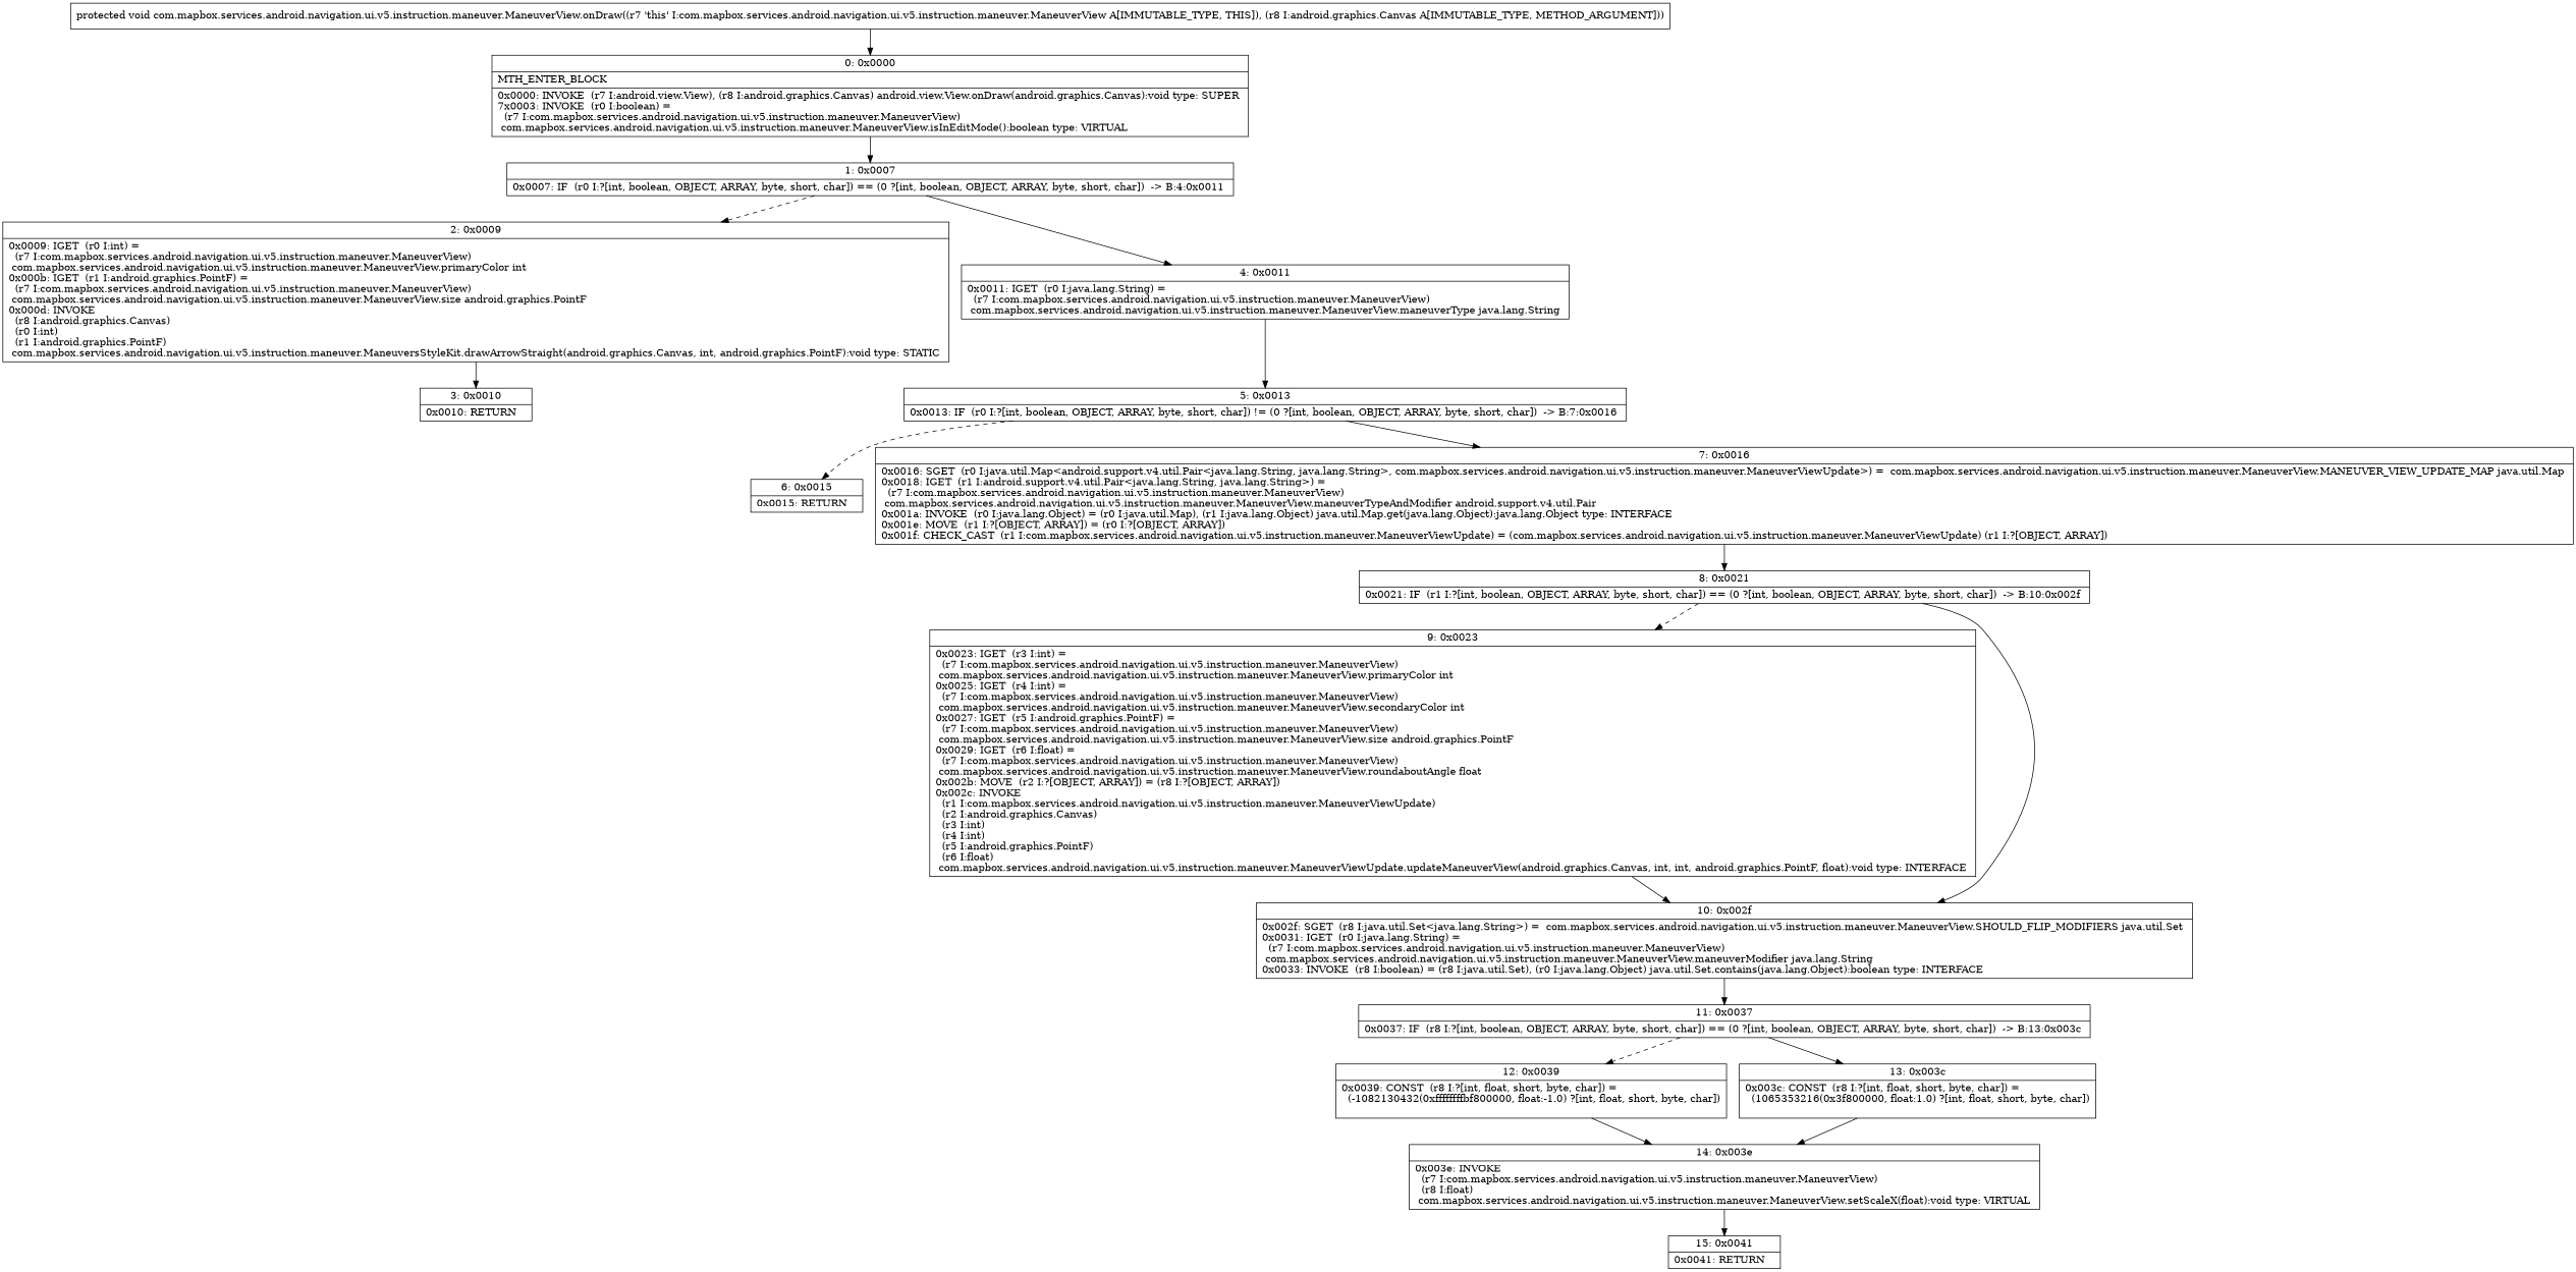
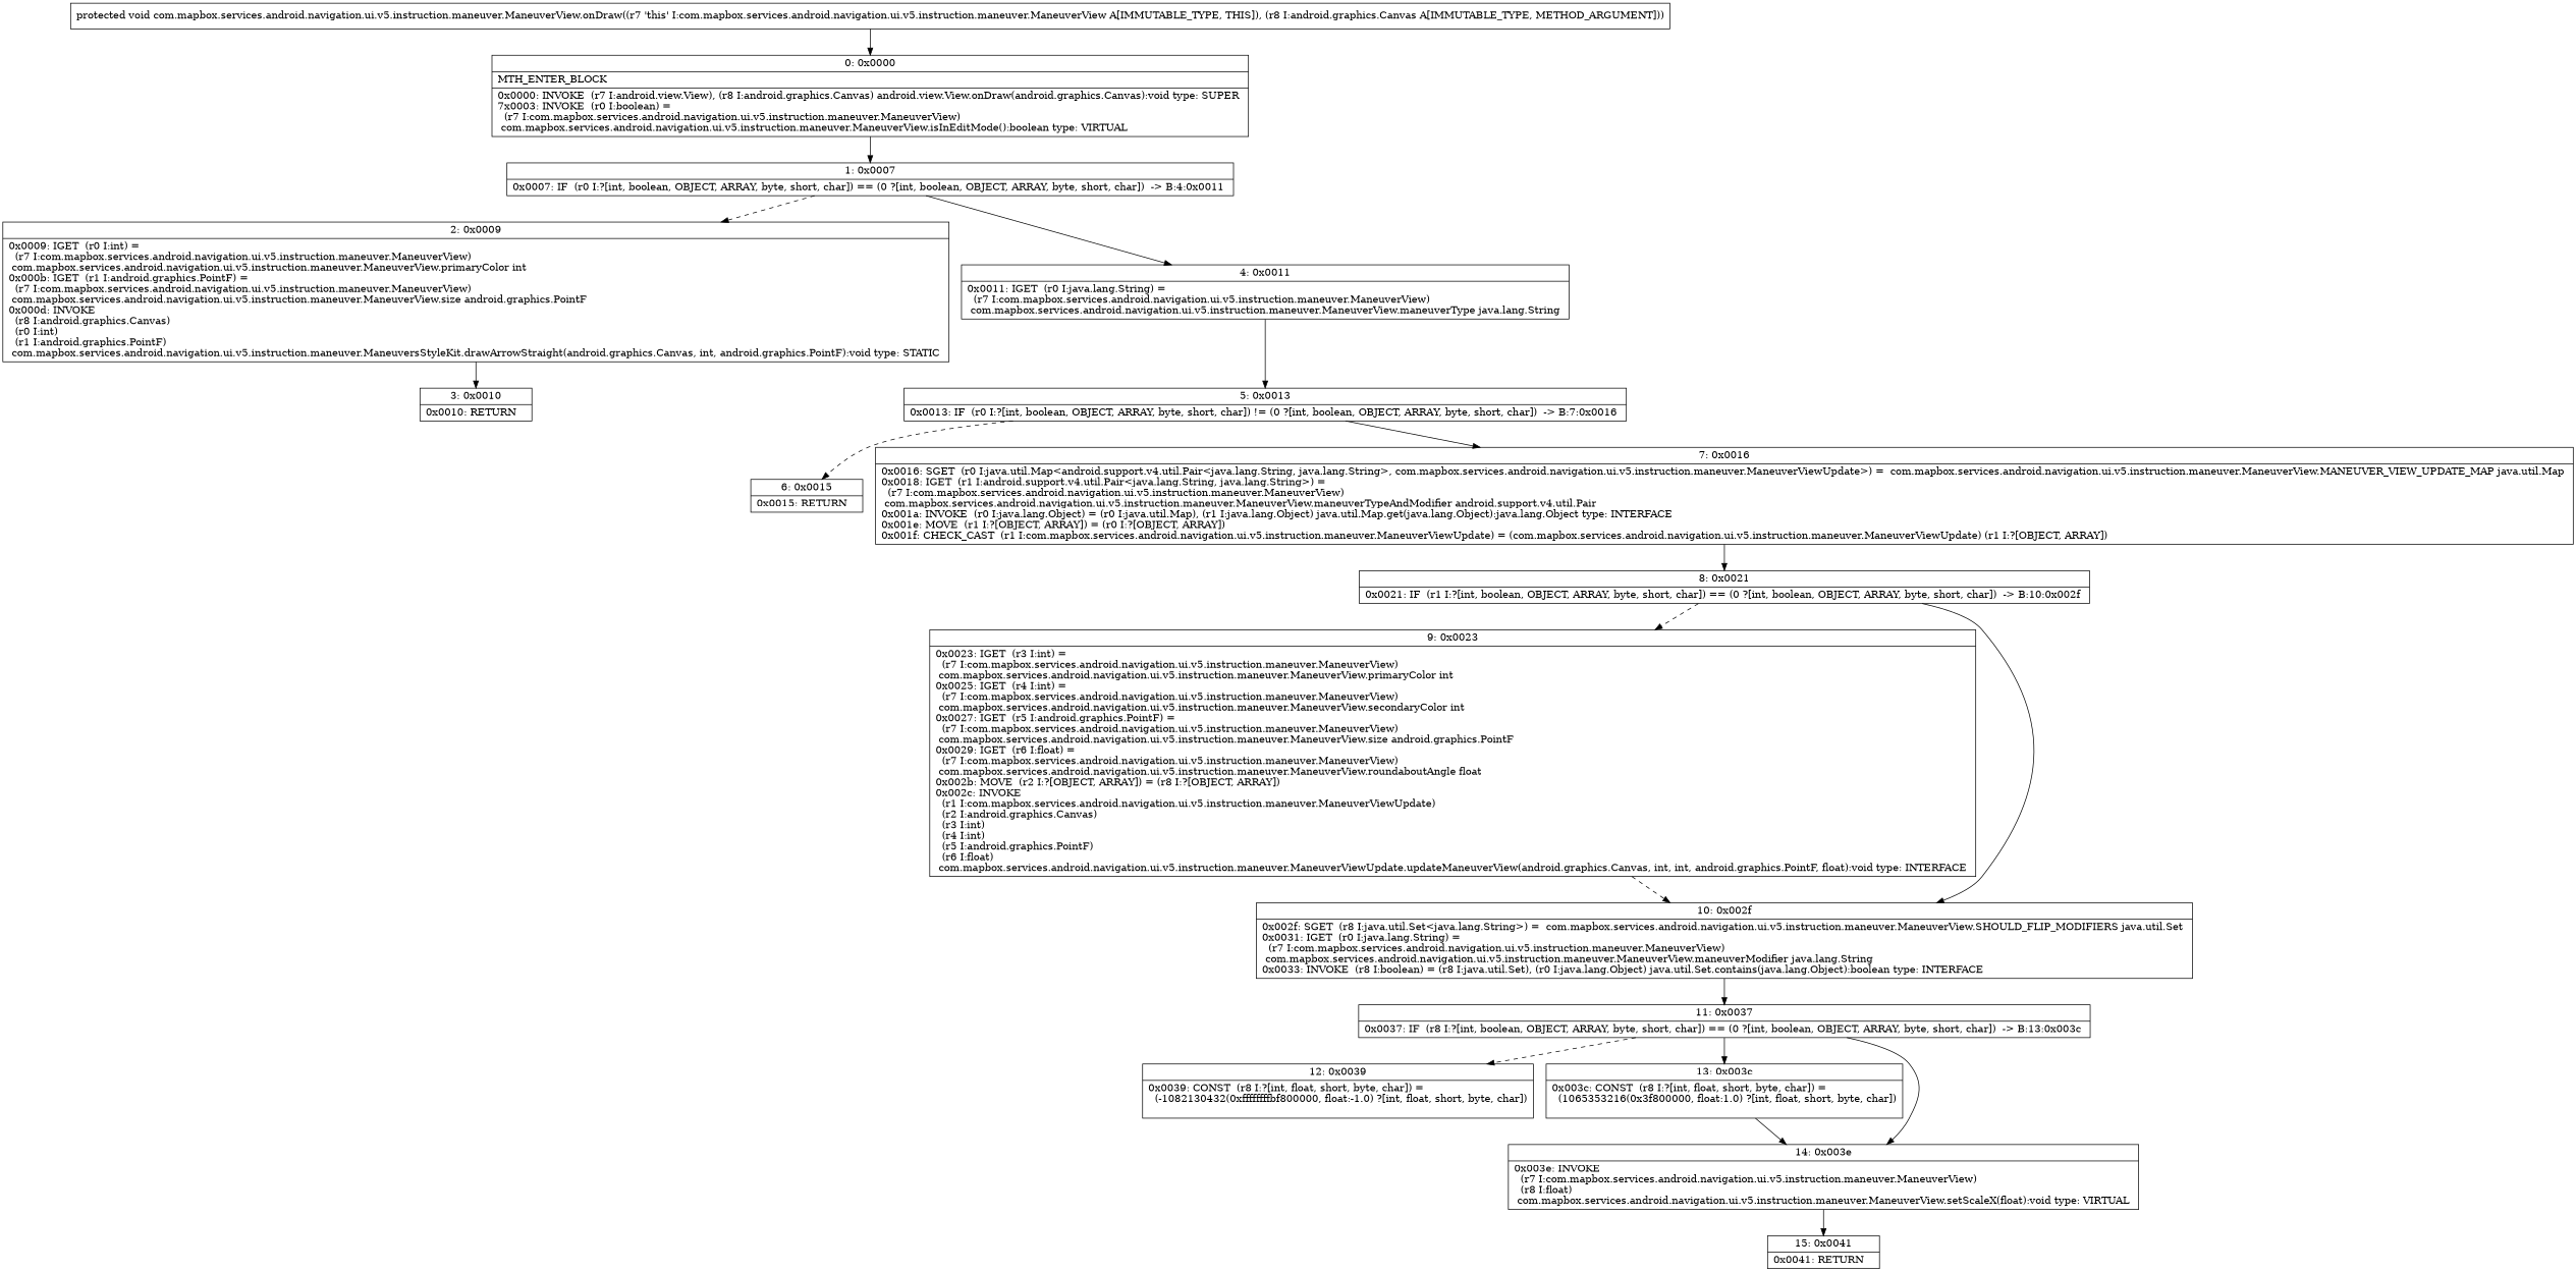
  digraph {
    node [shape=record]
    n1 [label="{0\:\ 0x0000|MTH_ENTER_BLOCK\l|0x0000: INVOKE  (r7 I:android.view.View), (r8 I:android.graphics.Canvas) android.view.View.onDraw(android.graphics.Canvas):void type: SUPER \l7x0003: INVOKE  (r0 I:boolean) = \l  (r7 I:com.mapbox.services.android.navigation.ui.v5.instruction.maneuver.ManeuverView)\l com.mapbox.services.android.navigation.ui.v5.instruction.maneuver.ManeuverView.isInEditMode():boolean type: VIRTUAL \l}"]
    n2 [label="{1\:\ 0x0007|0x0007: IF  (r0 I:?[int, boolean, OBJECT, ARRAY, byte, short, char]) == (0 ?[int, boolean, OBJECT, ARRAY, byte, short, char])  \-\> B:4:0x0011 \l}"]
    n3 [label="{2\:\ 0x0009|0x0009: IGET  (r0 I:int) = \l  (r7 I:com.mapbox.services.android.navigation.ui.v5.instruction.maneuver.ManeuverView)\l com.mapbox.services.android.navigation.ui.v5.instruction.maneuver.ManeuverView.primaryColor int \l0x000b: IGET  (r1 I:android.graphics.PointF) = \l  (r7 I:com.mapbox.services.android.navigation.ui.v5.instruction.maneuver.ManeuverView)\l com.mapbox.services.android.navigation.ui.v5.instruction.maneuver.ManeuverView.size android.graphics.PointF \l0x000d: INVOKE  \l  (r8 I:android.graphics.Canvas)\l  (r0 I:int)\l  (r1 I:android.graphics.PointF)\l com.mapbox.services.android.navigation.ui.v5.instruction.maneuver.ManeuversStyleKit.drawArrowStraight(android.graphics.Canvas, int, android.graphics.PointF):void type: STATIC \l}"]
    n4 [label="{4\:\ 0x0011|0x0011: IGET  (r0 I:java.lang.String) = \l  (r7 I:com.mapbox.services.android.navigation.ui.v5.instruction.maneuver.ManeuverView)\l com.mapbox.services.android.navigation.ui.v5.instruction.maneuver.ManeuverView.maneuverType java.lang.String \l}"]
    n5 [label="{3\:\ 0x0010|0x0010: RETURN   \l}"]
    n6 [label="{5\:\ 0x0013|0x0013: IF  (r0 I:?[int, boolean, OBJECT, ARRAY, byte, short, char]) != (0 ?[int, boolean, OBJECT, ARRAY, byte, short, char])  \-\> B:7:0x0016 \l}"]
    n7 [label="{6\:\ 0x0015|0x0015: RETURN   \l}"]
    n8 [label="{7\:\ 0x0016|0x0016: SGET  (r0 I:java.util.Map\<android.support.v4.util.Pair\<java.lang.String, java.lang.String\>, com.mapbox.services.android.navigation.ui.v5.instruction.maneuver.ManeuverViewUpdate\>) =  com.mapbox.services.android.navigation.ui.v5.instruction.maneuver.ManeuverView.MANEUVER_VIEW_UPDATE_MAP java.util.Map \l0x0018: IGET  (r1 I:android.support.v4.util.Pair\<java.lang.String, java.lang.String\>) = \l  (r7 I:com.mapbox.services.android.navigation.ui.v5.instruction.maneuver.ManeuverView)\l com.mapbox.services.android.navigation.ui.v5.instruction.maneuver.ManeuverView.maneuverTypeAndModifier android.support.v4.util.Pair \l0x001a: INVOKE  (r0 I:java.lang.Object) = (r0 I:java.util.Map), (r1 I:java.lang.Object) java.util.Map.get(java.lang.Object):java.lang.Object type: INTERFACE \l0x001e: MOVE  (r1 I:?[OBJECT, ARRAY]) = (r0 I:?[OBJECT, ARRAY]) \l0x001f: CHECK_CAST  (r1 I:com.mapbox.services.android.navigation.ui.v5.instruction.maneuver.ManeuverViewUpdate) = (com.mapbox.services.android.navigation.ui.v5.instruction.maneuver.ManeuverViewUpdate) (r1 I:?[OBJECT, ARRAY]) \l}"]
    n9 [label="{8\:\ 0x0021|0x0021: IF  (r1 I:?[int, boolean, OBJECT, ARRAY, byte, short, char]) == (0 ?[int, boolean, OBJECT, ARRAY, byte, short, char])  \-\> B:10:0x002f \l}"]
    n10 [label="{9\:\ 0x0023|0x0023: IGET  (r3 I:int) = \l  (r7 I:com.mapbox.services.android.navigation.ui.v5.instruction.maneuver.ManeuverView)\l com.mapbox.services.android.navigation.ui.v5.instruction.maneuver.ManeuverView.primaryColor int \l0x0025: IGET  (r4 I:int) = \l  (r7 I:com.mapbox.services.android.navigation.ui.v5.instruction.maneuver.ManeuverView)\l com.mapbox.services.android.navigation.ui.v5.instruction.maneuver.ManeuverView.secondaryColor int \l0x0027: IGET  (r5 I:android.graphics.PointF) = \l  (r7 I:com.mapbox.services.android.navigation.ui.v5.instruction.maneuver.ManeuverView)\l com.mapbox.services.android.navigation.ui.v5.instruction.maneuver.ManeuverView.size android.graphics.PointF \l0x0029: IGET  (r6 I:float) = \l  (r7 I:com.mapbox.services.android.navigation.ui.v5.instruction.maneuver.ManeuverView)\l com.mapbox.services.android.navigation.ui.v5.instruction.maneuver.ManeuverView.roundaboutAngle float \l0x002b: MOVE  (r2 I:?[OBJECT, ARRAY]) = (r8 I:?[OBJECT, ARRAY]) \l0x002c: INVOKE  \l  (r1 I:com.mapbox.services.android.navigation.ui.v5.instruction.maneuver.ManeuverViewUpdate)\l  (r2 I:android.graphics.Canvas)\l  (r3 I:int)\l  (r4 I:int)\l  (r5 I:android.graphics.PointF)\l  (r6 I:float)\l com.mapbox.services.android.navigation.ui.v5.instruction.maneuver.ManeuverViewUpdate.updateManeuverView(android.graphics.Canvas, int, int, android.graphics.PointF, float):void type: INTERFACE \l}"]
    n11 [label="{10\:\ 0x002f|0x002f: SGET  (r8 I:java.util.Set\<java.lang.String\>) =  com.mapbox.services.android.navigation.ui.v5.instruction.maneuver.ManeuverView.SHOULD_FLIP_MODIFIERS java.util.Set \l0x0031: IGET  (r0 I:java.lang.String) = \l  (r7 I:com.mapbox.services.android.navigation.ui.v5.instruction.maneuver.ManeuverView)\l com.mapbox.services.android.navigation.ui.v5.instruction.maneuver.ManeuverView.maneuverModifier java.lang.String \l0x0033: INVOKE  (r8 I:boolean) = (r8 I:java.util.Set), (r0 I:java.lang.Object) java.util.Set.contains(java.lang.Object):boolean type: INTERFACE \l}"]
    n12 [label="{11\:\ 0x0037|0x0037: IF  (r8 I:?[int, boolean, OBJECT, ARRAY, byte, short, char]) == (0 ?[int, boolean, OBJECT, ARRAY, byte, short, char])  \-\> B:13:0x003c \l}"]
    n13 [label="{12\:\ 0x0039|0x0039: CONST  (r8 I:?[int, float, short, byte, char]) = \l  (\-1082130432(0xffffffffbf800000, float:\-1.0) ?[int, float, short, byte, char])\l \l}"]
    n14 [label="{13\:\ 0x003c|0x003c: CONST  (r8 I:?[int, float, short, byte, char]) = \l  (1065353216(0x3f800000, float:1.0) ?[int, float, short, byte, char])\l \l}"]
    n15 [label="{14\:\ 0x003e|0x003e: INVOKE  \l  (r7 I:com.mapbox.services.android.navigation.ui.v5.instruction.maneuver.ManeuverView)\l  (r8 I:float)\l com.mapbox.services.android.navigation.ui.v5.instruction.maneuver.ManeuverView.setScaleX(float):void type: VIRTUAL \l}"]
    n16 [label="{15\:\ 0x0041|0x0041: RETURN   \l}"]
    n17 [label="{protected void com.mapbox.services.android.navigation.ui.v5.instruction.maneuver.ManeuverView.onDraw((r7 'this' I:com.mapbox.services.android.navigation.ui.v5.instruction.maneuver.ManeuverView A[IMMUTABLE_TYPE, THIS]), (r8 I:android.graphics.Canvas A[IMMUTABLE_TYPE, METHOD_ARGUMENT])) }"]
    n1 -> n2
    n2 -> n3 [style=dashed]
    n2 -> n4
    n3 -> n5
    n4 -> n6
    n6 -> n7 [style=dashed]
    n6 -> n8
    n8 -> n9
    n9 -> n10 [style=dashed]
    n9 -> n11
-   n10 -> n11
+   n10 -> n11 [style=dashed]
    n11 -> n12
    n12 -> n13 [style=dashed]
    n12 -> n14
-   n13 -> n15
+   n12 -> n15
    n14 -> n15
    n15 -> n16
    n17 -> n1
  }
